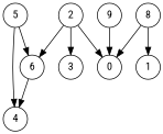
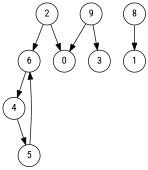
  digraph {
    fontname="Roboto Condensed"
    splines=true
    node [fontname="Roboto Condensed" shape=ellipse]
    edge [fontname="Roboto Condensed"]
    n1 [height=0.3 label=0 width=0.3]
    n2 [height=0.3 label=1 width=0.3]
    n3 [height=0.3 label=2 width=0.3]
    n4 [height=0.3 label=6 width=0.3]
    n5 [height=0.3 label=4 width=0.3]
    n6 [height=0.3 label=3 width=0.3]
    n7 [height=0.3 label=5 width=0.3]
    n8 [height=0.3 label=8 width=0.3]
    n9 [height=0.3 label=9 width=0.3]
    n3 -> n1
    n3 -> n4
    n4 -> n5
    n7 -> n4
-   n7 -> n5
-   n8 -> n1
+   n5 -> n7
    n8 -> n2
    n9 -> n1
-   n3 -> n6
+   n9 -> n6
  }
